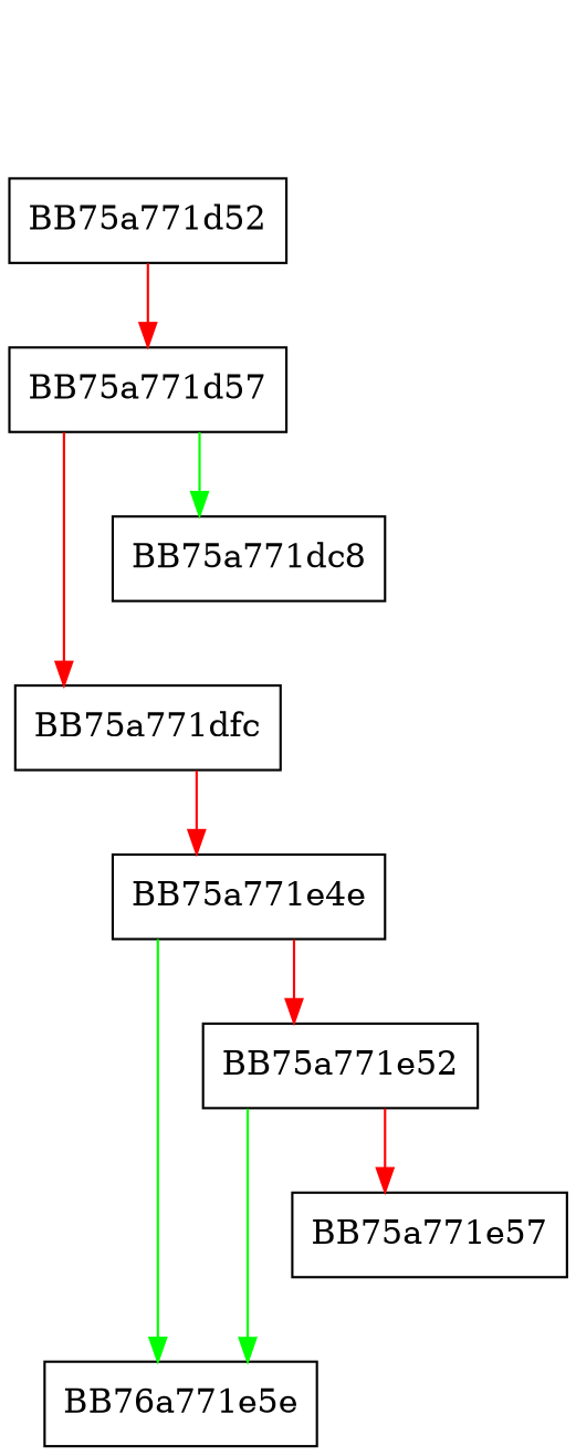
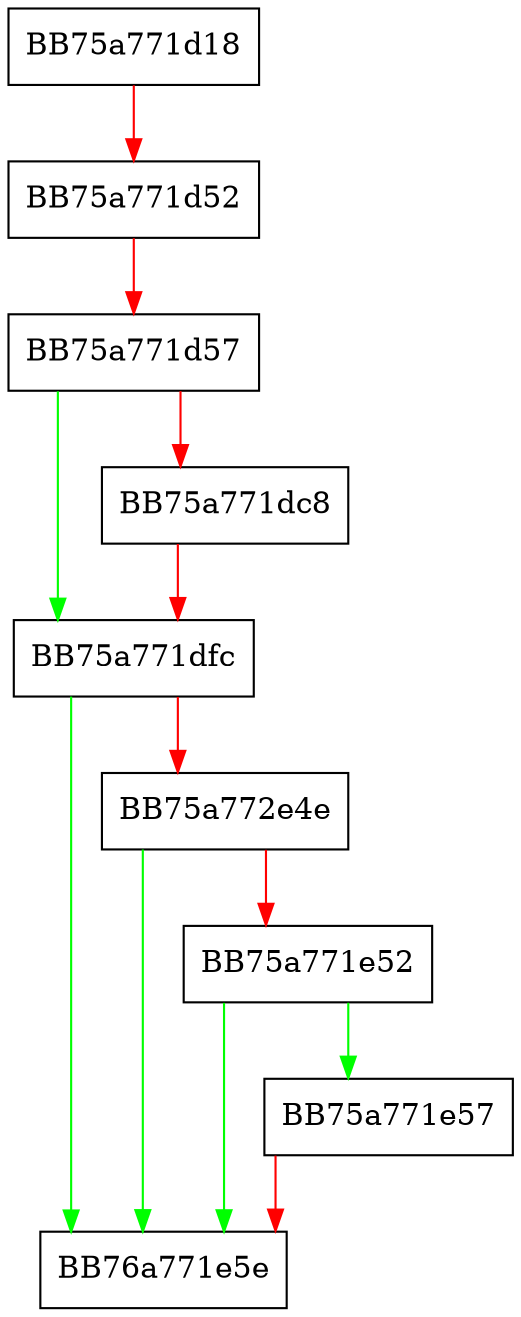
  digraph {
    splines=ortho
    node [shape=box]
    edge [color=red]
+   BB75a771d18
    BB75a771d52
    BB75a771d57
    BB75a771dfc
    n5 [label=BB75a771dc8]
    n6 [label=BB76a771e5e]
-   BB75a771e4e
+   BB75a771e4e [label=BB75a772e4e]
    BB75a771e52
    BB75a771e57
+   BB75a771d18 -> BB75a771d52
    BB75a771d52 -> BB75a771d57
-   BB75a771d57 -> BB75a771dfc
-   BB75a771d57 -> n5 [color=green]
+   BB75a771d57 -> BB75a771dfc [color=green]
+   BB75a771d57 -> n5
+   BB75a771dfc -> n6 [color=green]
    BB75a771dfc -> BB75a771e4e
+   n5 -> BB75a771dfc
    BB75a771e4e -> n6 [color=green]
    BB75a771e4e -> BB75a771e52
    BB75a771e52 -> n6 [color=green]
-   BB75a771e52 -> BB75a771e57
+   BB75a771e52 -> BB75a771e57 [color=green]
+   BB75a771e57 -> n6
  }
